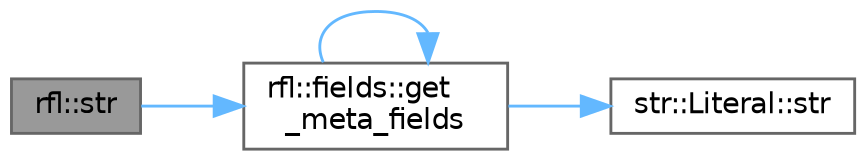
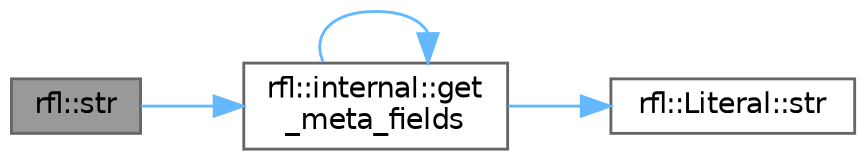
  digraph {
    rankdir=LR
    node [color=grey40 fillcolor=white fontname=Helvetica fontsize=10 shape=box style=filled]
    edge [color=steelblue1 fontname=Helvetica fontsize=10 labelfontname=Helvetica labelfontsize=10 style=solid]
    n1 [color=gray40 fillcolor=grey60 fontcolor=black height=0.2 label="rfl::str" width=0.4]
-   n2 [height=0.2 label="rfl::fields::get\l_meta_fields" width=0.4]
-   n3 [height=0.2 label="str::Literal::str" width=0.4]
+   n2 [height=0.2 label="rfl::internal::get\l_meta_fields" width=0.4]
+   n3 [height=0.2 label="rfl::Literal::str" width=0.4]
    n1 -> n2
    n2 -> n2
    n2 -> n3
  }
